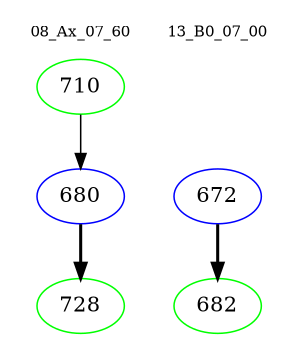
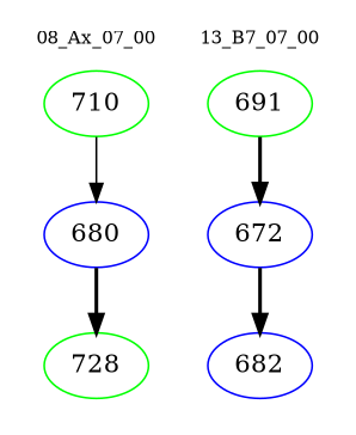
  digraph {
    node [color=green]
    edge [color=black style=bold]
    n1 [label=710]
    n2 [color=blue label=680]
    n3 [label=728]
+   n4 [label=691]
    n5 [color=blue label=672]
-   n6 [label=682]
+   n6 [color=blue label=682]
    subgraph cluster_1 {
      color=white
      fontsize=10
-     label="08_Ax_07_60"
+     label="08_Ax_07_00"
      n1
      n2
      n3
    }
    subgraph cluster_2 {
      color=white
      fontsize=10
-     label="13_B0_07_00"
+     label="13_B7_07_00"
+     n4
      n5
      n6
    }
    n1 -> n2 [style=solid]
    n2 -> n3
+   n4 -> n5
    n5 -> n6
  }
